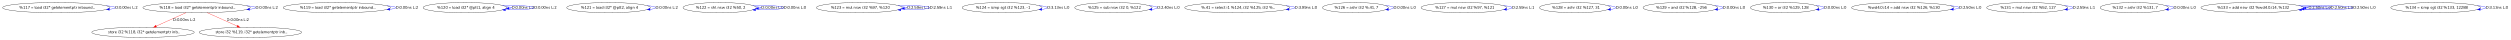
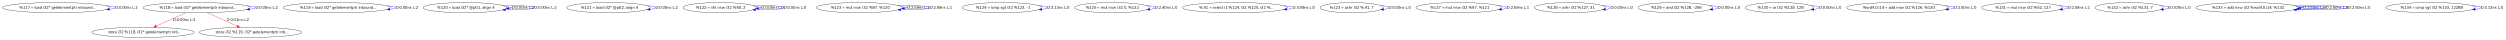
  digraph {
    fontname=Nunito
    node [fontname=Nunito]
    edge [color=blue fontname=Nunito]
    n1 [label="  %117 = load i32* getelementptr inbound..."]
    n2 [label="  store i32 %118, i32* getelementptr inb..."]
    n3 [label="  %118 = load i32* getelementptr inbound..."]
    n4 [label="  store i32 %119, i32* getelementptr inb..."]
    n5 [label="  %119 = load i32* getelementptr inbound..."]
    n6 [label="  %120 = load i32* @plt1, align 4"]
    n7 [label="  %121 = load i32* @plt2, align 4"]
    n8 [label="  %122 = shl nsw i32 %50, 2"]
    n9 [label="  %123 = mul nsw i32 %97, %120"]
    n10 [label="  %124 = icmp sgt i32 %123, -1"]
-   n11 [label="  %125 = sub nsw i32 0, %122"]
+   n11 [label="%125 = mul nsw i32 0, %122"]
    n12 [label="  %.41 = select i1 %124, i32 %125, i32 %..."]
-   n13 [label="  %126 = ashr i32 %.41, 7"]
+   n13 [label="%123 = ashr i32 %.41, 7"]
    n14 [label="  %127 = mul nsw i32 %97, %121"]
    n15 [label="  %128 = ashr i32 %127, 31"]
    n16 [label="  %129 = and i32 %128, -256"]
    n17 [label="  %130 = or i32 %129, 128"]
    n18 [label="  %wd4.0.i14 = add nsw i32 %126, %130"]
    n19 [label="  %131 = mul nsw i32 %52, 127"]
    n20 [label="  %132 = ashr i32 %131, 7"]
    n21 [label="  %133 = add nsw i32 %wd4.0.i14, %132"]
    n22 [label="  %134 = icmp sgt i32 %133, 12288"]
    n1 -> n1 [label="D:0.00ns L:2"]
    n3 -> n2 [color=red label="D:0.00ns L:2"]
    n3 -> n3 [label="D:0.00ns L:2"]
-   n3 -> n4 [color=red label="D:0.00ns L:2"]
+   n3 -> n4 [color=red label="D:0.01ns L:2"]
    n5 -> n5 [label="D:0.00ns L:2"]
    n6 -> n6 [label="D:0.00ns L:2"]
    n6 -> n6 [label="D:0.00ns L:2"]
    n7 -> n7 [label="D:0.00ns L:2"]
    n8 -> n8 [label="D:0.00ns L:0"]
    n8 -> n8 [label="D:0.00ns L:0"]
    n9 -> n9 [label="D:2.59ns L:1"]
    n9 -> n9 [label="D:2.59ns L:1"]
    n10 -> n10 [label="D:3.13ns L:0"]
    n11 -> n11 [label="D:2.40ns L:0"]
    n12 -> n12 [label="D:3.99ns L:0"]
    n13 -> n13 [label="D:0.00ns L:0"]
    n14 -> n14 [label="D:2.59ns L:1"]
    n15 -> n15 [label="D:0.00ns L:0"]
    n16 -> n16 [label="D:0.00ns L:0"]
    n17 -> n17 [label="D:0.00ns L:0"]
    n18 -> n18 [label="D:2.50ns L:0"]
    n19 -> n19 [label="D:2.59ns L:1"]
    n20 -> n20 [label="D:0.00ns L:0"]
    n21 -> n21 [label="D:2.50ns L:0"]
    n21 -> n21 [label="D:2.50ns L:0"]
    n21 -> n21 [label="D:2.50ns L:0"]
    n22 -> n22 [label="D:3.13ns L:0"]
  }
